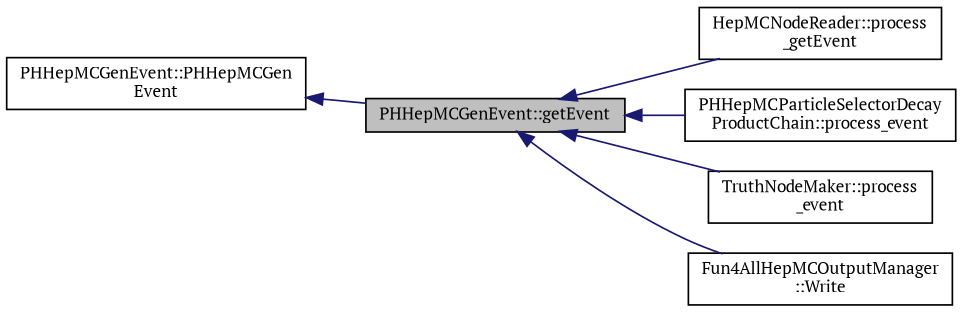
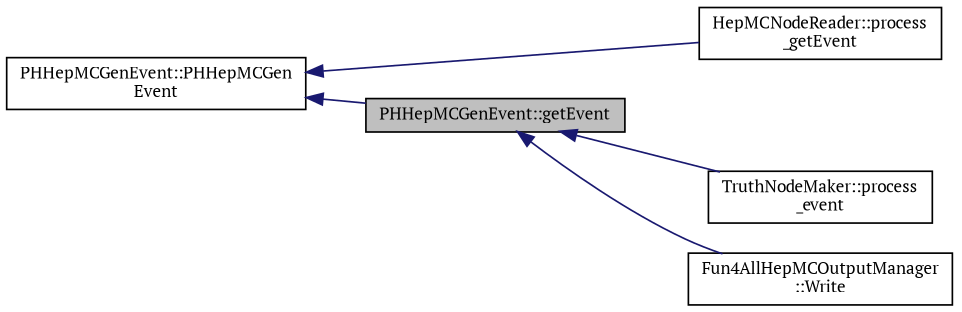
  digraph {
    fontname="PT Serif"
    rankdir=LR
    node [color=black fontname="PT Serif" fontsize=10 shape=record]
    edge [color=midnightblue dir=back fontname="PT Serif" fontsize=10 labelfontname=FreeSans labelfontsize=10 style=solid]
    n1 [fillcolor=grey75 fontcolor=black height=0.2 label="PHHepMCGenEvent::getEvent" style=filled width=0.4]
-   n2 [height=0.2 label="PHHepMCParticleSelectorDecay\lProductChain::process_event" width=0.4]
    n3 [height=0.2 label="HepMCNodeReader::process\l_getEvent" width=0.4]
    n4 [height=0.2 label="TruthNodeMaker::process\l_event" width=0.4]
    n5 [height=0.2 label="Fun4AllHepMCOutputManager\l::Write" width=0.4]
    n6 [height=0.2 label="PHHepMCGenEvent::PHHepMCGen\lEvent" width=0.4]
-   n1 -> n2
-   n1 -> n3
+   n6 -> n3
    n1 -> n4
    n1 -> n5
    n6 -> n1
  }
